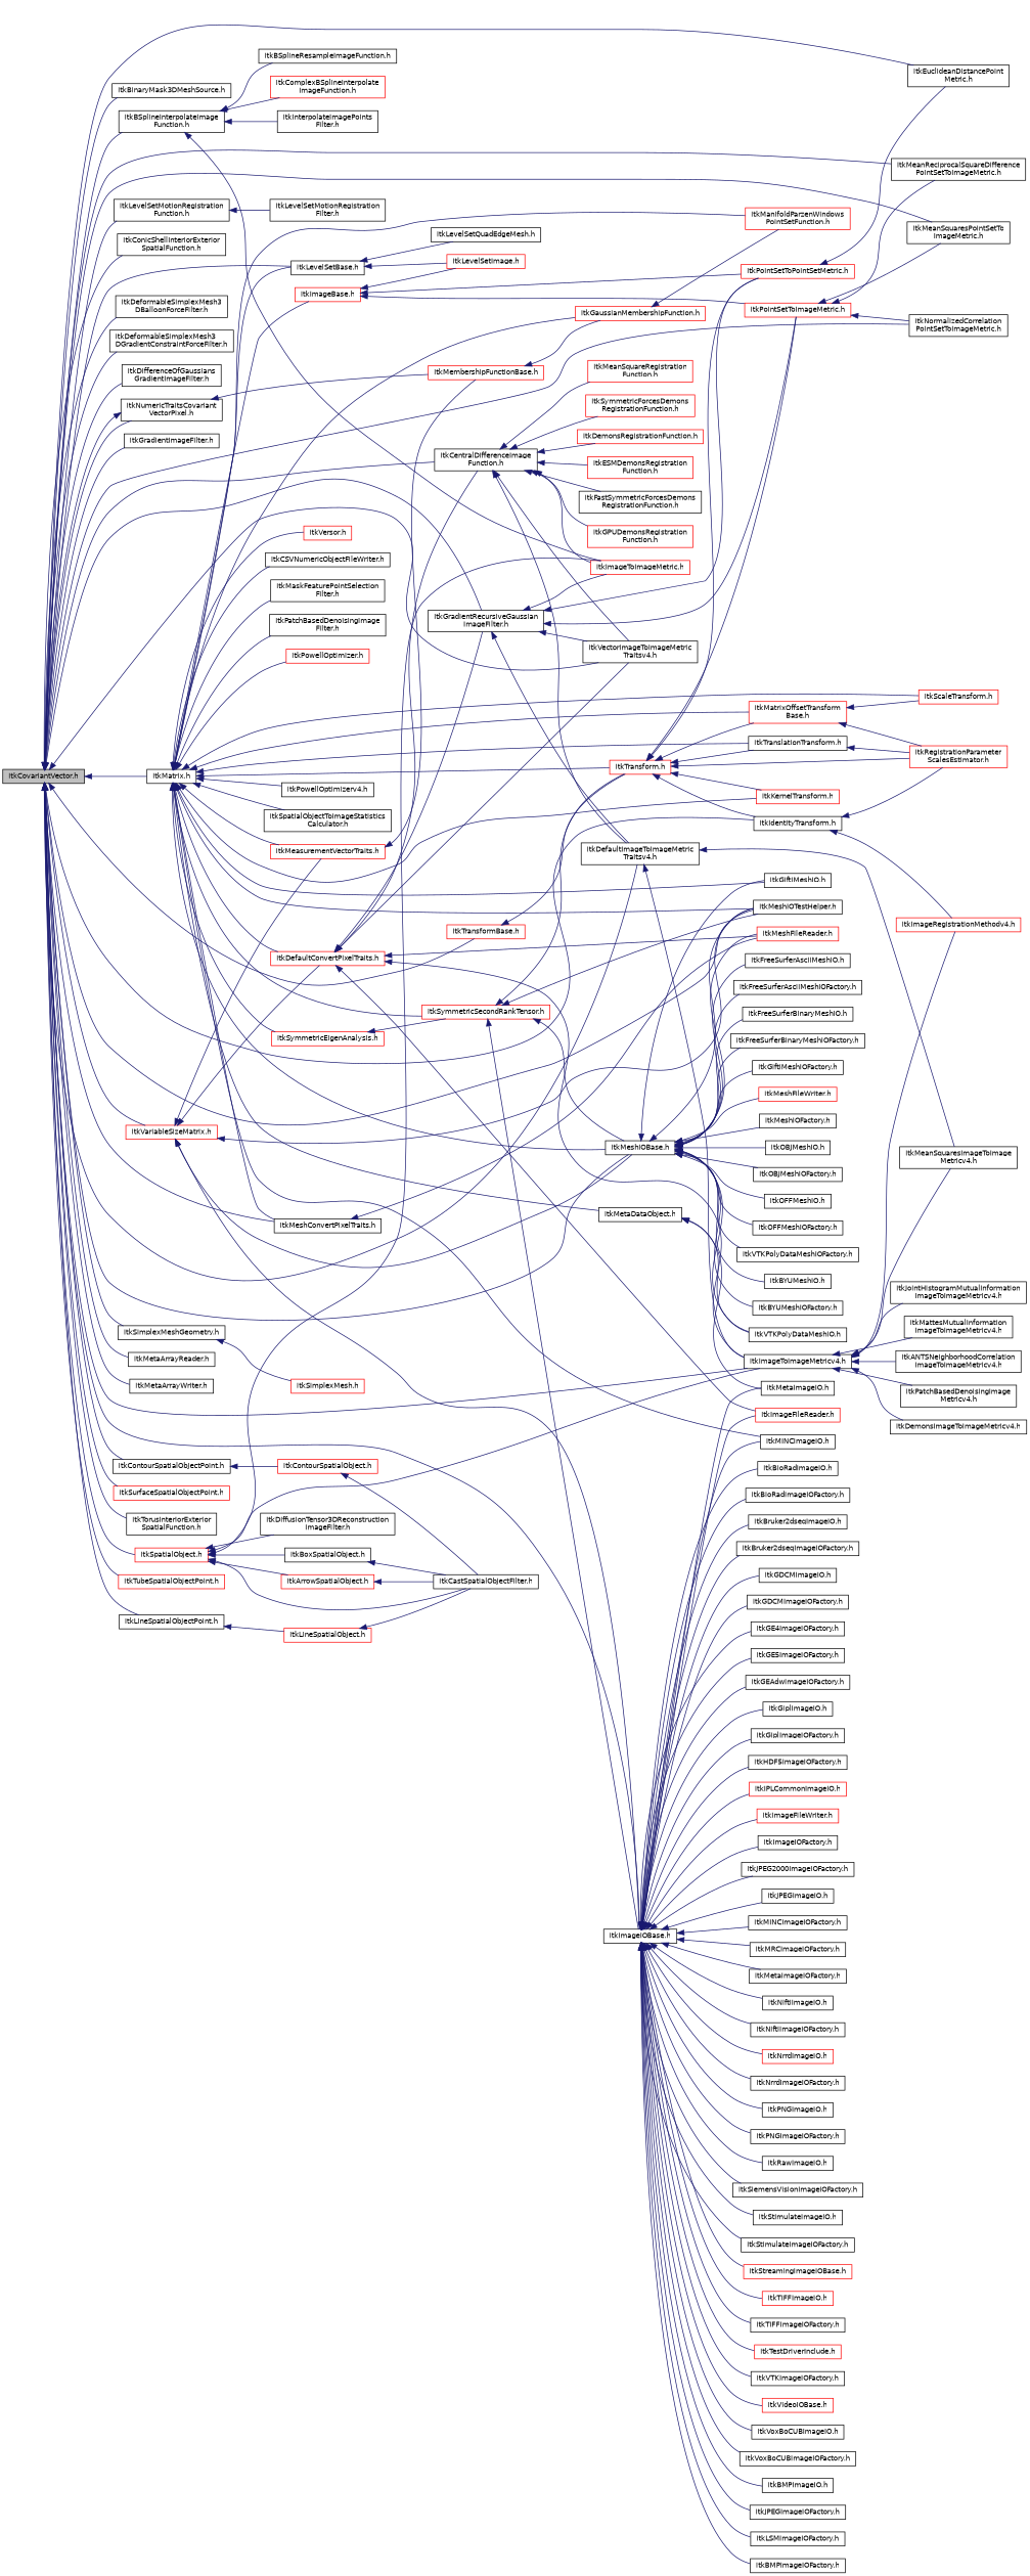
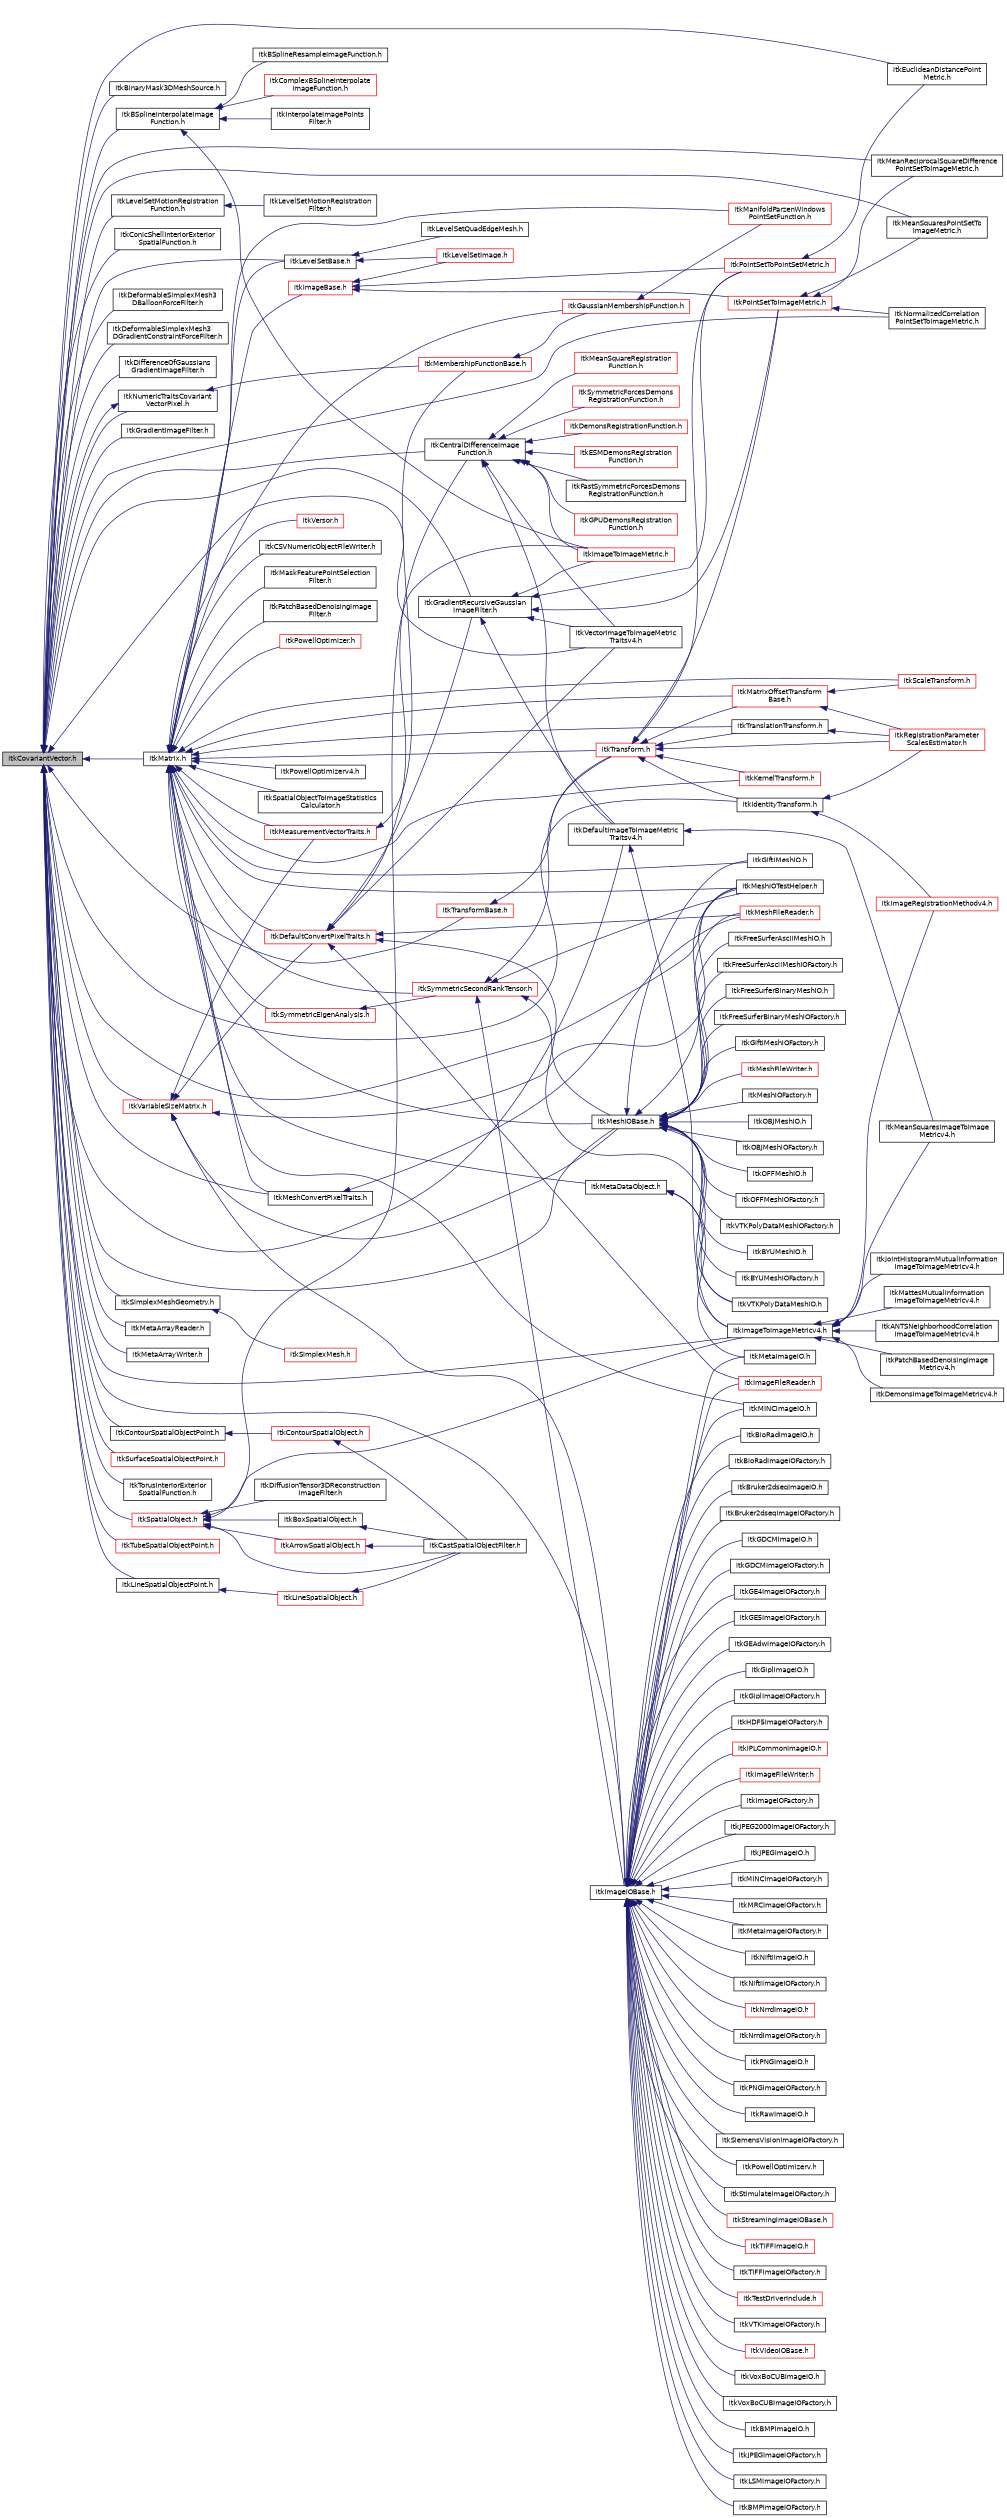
  digraph {
    rankdir=LR
    node [color=black fillcolor=white fontname=Helvetica fontsize=10 shape=record style=filled]
    edge [color=midnightblue dir=back fontname=Helvetica fontsize=10 labelfontname=Helvetica labelfontsize=10 style=solid]
    n1 [fillcolor=grey75 fontcolor=black height=0.2 label="itkCovariantVector.h" width=0.4]
    n2 [height=0.2 label="itkBSplineInterpolateImage\lFunction.h" width=0.4]
    n3 [height=0.2 label="itkBinaryMask3DMeshSource.h" width=0.4]
    n4 [height=0.2 label="itkCentralDifferenceImage\lFunction.h" width=0.4]
    n5 [height=0.2 label="itkDefaultImageToImageMetric\lTraitsv4.h" width=0.4]
    n6 [height=0.2 label="itkImageToImageMetricv4.h" width=0.4]
    n7 [height=0.2 label="itkVectorImageToImageMetric\lTraitsv4.h" width=0.4]
    n8 [height=0.2 label="itkConicShellInteriorExterior\lSpatialFunction.h" width=0.4]
    n9 [height=0.2 label="itkContourSpatialObjectPoint.h" width=0.4]
    n10 [height=0.2 label="itkDeformableSimplexMesh3\lDBalloonForceFilter.h" width=0.4]
    n11 [height=0.2 label="itkDeformableSimplexMesh3\lDGradientConstraintForceFilter.h" width=0.4]
    n12 [height=0.2 label="itkDifferenceOfGaussians\lGradientImageFilter.h" width=0.4]
    n13 [height=0.2 label="itkEuclideanDistancePoint\lMetric.h" width=0.4]
    n14 [height=0.2 label="itkGradientImageFilter.h" width=0.4]
    n15 [height=0.2 label="itkGradientRecursiveGaussian\lImageFilter.h" width=0.4]
    n16 [height=0.2 label="itkMeanReciprocalSquareDifference\lPointSetToImageMetric.h" width=0.4]
    n17 [height=0.2 label="itkMeanSquaresPointSetTo\lImageMetric.h" width=0.4]
    n18 [height=0.2 label="itkNormalizedCorrelation\lPointSetToImageMetric.h" width=0.4]
    n19 [height=0.2 label="itkIdentityTransform.h" width=0.4]
    n20 [height=0.2 label="itkImageIOBase.h" width=0.4]
    n21 [height=0.2 label="itkLevelSetBase.h" width=0.4]
    n22 [height=0.2 label="itkLevelSetMotionRegistration\lFunction.h" width=0.4]
    n23 [height=0.2 label="itkLineSpatialObjectPoint.h" width=0.4]
    n24 [height=0.2 label="itkMatrix.h" width=0.4]
    n25 [height=0.2 label="itkMeshConvertPixelTraits.h" width=0.4]
    n26 [height=0.2 label="itkMeshIOBase.h" width=0.4]
    n27 [height=0.2 label="itkMeshIOTestHelper.h" width=0.4]
    n28 [height=0.2 label="itkMetaArrayReader.h" width=0.4]
    n29 [height=0.2 label="itkMetaArrayWriter.h" width=0.4]
    n30 [height=0.2 label="itkNumericTraitsCovariant\lVectorPixel.h" width=0.4]
    n31 [height=0.2 label="itkSimplexMeshGeometry.h" width=0.4]
    n32 [color=red height=0.2 label="itkSpatialObject.h" width=0.4]
    n33 [color=red height=0.2 label="itkSurfaceSpatialObjectPoint.h" width=0.4]
    n34 [height=0.2 label="itkTorusInteriorExterior\lSpatialFunction.h" width=0.4]
    n35 [color=red height=0.2 label="itkTransformBase.h" width=0.4]
    n36 [color=red height=0.2 label="itkTubeSpatialObjectPoint.h" width=0.4]
    n37 [color=red height=0.2 label="itkVariableSizeMatrix.h" width=0.4]
    n38 [height=0.2 label="itkBSplineResampleImageFunction.h" width=0.4]
    n39 [color=red height=0.2 label="itkComplexBSplineInterpolate\lImageFunction.h" width=0.4]
    n40 [color=red height=0.2 label="itkImageToImageMetric.h" width=0.4]
    n41 [height=0.2 label="itkInterpolateImagePoints\lFilter.h" width=0.4]
    n42 [color=red height=0.2 label="itkDemonsRegistrationFunction.h" width=0.4]
    n43 [color=red height=0.2 label="itkESMDemonsRegistration\lFunction.h" width=0.4]
    n44 [height=0.2 label="itkFastSymmetricForcesDemons\lRegistrationFunction.h" width=0.4]
    n45 [color=red height=0.2 label="itkGPUDemonsRegistration\lFunction.h" width=0.4]
    n46 [color=red height=0.2 label="itkMeanSquareRegistration\lFunction.h" width=0.4]
    n47 [color=red height=0.2 label="itkSymmetricForcesDemons\lRegistrationFunction.h" width=0.4]
    n48 [height=0.2 label="itkMeanSquaresImageToImage\lMetricv4.h" width=0.4]
    n49 [height=0.2 label="itkANTSNeighborhoodCorrelation\lImageToImageMetricv4.h" width=0.4]
    n50 [height=0.2 label="itkPatchBasedDenoisingImage\lMetricv4.h" width=0.4]
    n51 [height=0.2 label="itkDemonsImageToImageMetricv4.h" width=0.4]
    n52 [color=red height=0.2 label="itkImageRegistrationMethodv4.h" width=0.4]
    n53 [height=0.2 label="itkJointHistogramMutualInformation\lImageToImageMetricv4.h" width=0.4]
    n54 [height=0.2 label="itkMattesMutualInformation\lImageToImageMetricv4.h" width=0.4]
    n55 [color=red height=0.2 label="itkContourSpatialObject.h" width=0.4]
    n56 [color=red height=0.2 label="itkPointSetToImageMetric.h" width=0.4]
    n57 [color=red height=0.2 label="itkPointSetToPointSetMetric.h" width=0.4]
    n58 [color=red height=0.2 label="itkRegistrationParameter\lScalesEstimator.h" width=0.4]
    n59 [height=0.2 label="itkBMPImageIO.h" width=0.4]
    n60 [height=0.2 label="itkBMPImageIOFactory.h" width=0.4]
    n61 [height=0.2 label="itkBioRadImageIO.h" width=0.4]
    n62 [height=0.2 label="itkBioRadImageIOFactory.h" width=0.4]
    n63 [height=0.2 label="itkBruker2dseqImageIO.h" width=0.4]
    n64 [height=0.2 label="itkBruker2dseqImageIOFactory.h" width=0.4]
    n65 [height=0.2 label="itkGDCMImageIO.h" width=0.4]
    n66 [height=0.2 label="itkGDCMImageIOFactory.h" width=0.4]
    n67 [height=0.2 label="itkGE4ImageIOFactory.h" width=0.4]
    n68 [height=0.2 label="itkGE5ImageIOFactory.h" width=0.4]
    n69 [height=0.2 label="itkGEAdwImageIOFactory.h" width=0.4]
    n70 [height=0.2 label="itkGiplImageIO.h" width=0.4]
    n71 [height=0.2 label="itkGiplImageIOFactory.h" width=0.4]
    n72 [height=0.2 label="itkHDF5ImageIOFactory.h" width=0.4]
    n73 [color=red height=0.2 label="itkIPLCommonImageIO.h" width=0.4]
    n74 [color=red height=0.2 label="itkImageFileReader.h" width=0.4]
    n75 [color=red height=0.2 label="itkImageFileWriter.h" width=0.4]
    n76 [height=0.2 label="itkImageIOFactory.h" width=0.4]
    n77 [height=0.2 label="itkJPEG2000ImageIOFactory.h" width=0.4]
    n78 [height=0.2 label="itkJPEGImageIO.h" width=0.4]
    n79 [height=0.2 label="itkJPEGImageIOFactory.h" width=0.4]
    n80 [height=0.2 label="itkLSMImageIOFactory.h" width=0.4]
    n81 [height=0.2 label="itkMINCImageIO.h" width=0.4]
    n82 [height=0.2 label="itkMINCImageIOFactory.h" width=0.4]
    n83 [height=0.2 label="itkMRCImageIOFactory.h" width=0.4]
    n84 [height=0.2 label="itkMetaImageIO.h" width=0.4]
    n85 [height=0.2 label="itkMetaImageIOFactory.h" width=0.4]
    n86 [height=0.2 label="itkNiftiImageIO.h" width=0.4]
    n87 [height=0.2 label="itkNiftiImageIOFactory.h" width=0.4]
    n88 [color=red height=0.2 label="itkNrrdImageIO.h" width=0.4]
    n89 [height=0.2 label="itkNrrdImageIOFactory.h" width=0.4]
    n90 [height=0.2 label="itkPNGImageIO.h" width=0.4]
    n91 [height=0.2 label="itkPNGImageIOFactory.h" width=0.4]
    n92 [height=0.2 label="itkRawImageIO.h" width=0.4]
    n93 [height=0.2 label="itkSiemensVisionImageIOFactory.h" width=0.4]
-   n94 [height=0.2 label="itkStimulateImageIO.h" width=0.4]
+   n94 [height=0.2 label="itkPowellOptimizerv.h" width=0.4]
    n95 [height=0.2 label="itkStimulateImageIOFactory.h" width=0.4]
    n96 [color=red height=0.2 label="itkStreamingImageIOBase.h" width=0.4]
    n97 [color=red height=0.2 label="itkTIFFImageIO.h" width=0.4]
    n98 [height=0.2 label="itkTIFFImageIOFactory.h" width=0.4]
    n99 [color=red height=0.2 label="itkTestDriverInclude.h" width=0.4]
    n100 [height=0.2 label="itkVTKImageIOFactory.h" width=0.4]
    n101 [color=red height=0.2 label="itkVideoIOBase.h" width=0.4]
    n102 [height=0.2 label="itkVoxBoCUBImageIO.h" width=0.4]
    n103 [height=0.2 label="itkVoxBoCUBImageIOFactory.h" width=0.4]
    n104 [color=red height=0.2 label="itkLevelSetImage.h" width=0.4]
    n105 [height=0.2 label="itkLevelSetQuadEdgeMesh.h" width=0.4]
    n106 [height=0.2 label="itkLevelSetMotionRegistration\lFilter.h" width=0.4]
    n107 [color=red height=0.2 label="itkLineSpatialObject.h" width=0.4]
    n108 [height=0.2 label="itkCSVNumericObjectFileWriter.h" width=0.4]
    n109 [color=red height=0.2 label="itkDefaultConvertPixelTraits.h" width=0.4]
    n110 [color=red height=0.2 label="itkGaussianMembershipFunction.h" width=0.4]
    n111 [color=red height=0.2 label="itkManifoldParzenWindows\lPointSetFunction.h" width=0.4]
    n112 [height=0.2 label="itkGiftiMeshIO.h" width=0.4]
    n113 [color=red height=0.2 label="itkImageBase.h" width=0.4]
    n114 [color=red height=0.2 label="itkKernelTransform.h" width=0.4]
    n115 [height=0.2 label="itkMaskFeaturePointSelection\lFilter.h" width=0.4]
    n116 [color=red height=0.2 label="itkMatrixOffsetTransform\lBase.h" width=0.4]
    n117 [color=red height=0.2 label="itkScaleTransform.h" width=0.4]
    n118 [color=red height=0.2 label="itkMeasurementVectorTraits.h" width=0.4]
    n119 [height=0.2 label="itkMetaDataObject.h" width=0.4]
    n120 [height=0.2 label="itkPatchBasedDenoisingImage\lFilter.h" width=0.4]
    n121 [color=red height=0.2 label="itkPowellOptimizer.h" width=0.4]
    n122 [height=0.2 label="itkPowellOptimizerv4.h" width=0.4]
    n123 [height=0.2 label="itkSpatialObjectToImageStatistics\lCalculator.h" width=0.4]
    n124 [color=red height=0.2 label="itkSymmetricEigenAnalysis.h" width=0.4]
    n125 [color=red height=0.2 label="itkSymmetricSecondRankTensor.h" width=0.4]
    n126 [color=red height=0.2 label="itkTransform.h" width=0.4]
    n127 [height=0.2 label="itkTranslationTransform.h" width=0.4]
    n128 [color=red height=0.2 label="itkVersor.h" width=0.4]
    n129 [color=red height=0.2 label="itkMeshFileReader.h" width=0.4]
    n130 [height=0.2 label="itkBYUMeshIO.h" width=0.4]
    n131 [height=0.2 label="itkBYUMeshIOFactory.h" width=0.4]
    n132 [height=0.2 label="itkFreeSurferAsciiMeshIO.h" width=0.4]
    n133 [height=0.2 label="itkFreeSurferAsciiMeshIOFactory.h" width=0.4]
    n134 [height=0.2 label="itkFreeSurferBinaryMeshIO.h" width=0.4]
    n135 [height=0.2 label="itkFreeSurferBinaryMeshIOFactory.h" width=0.4]
    n136 [height=0.2 label="itkGiftiMeshIOFactory.h" width=0.4]
    n137 [color=red height=0.2 label="itkMeshFileWriter.h" width=0.4]
    n138 [height=0.2 label="itkMeshIOFactory.h" width=0.4]
    n139 [height=0.2 label="itkOBJMeshIO.h" width=0.4]
    n140 [height=0.2 label="itkOBJMeshIOFactory.h" width=0.4]
    n141 [height=0.2 label="itkOFFMeshIO.h" width=0.4]
    n142 [height=0.2 label="itkOFFMeshIOFactory.h" width=0.4]
    n143 [height=0.2 label="itkVTKPolyDataMeshIO.h" width=0.4]
    n144 [height=0.2 label="itkVTKPolyDataMeshIOFactory.h" width=0.4]
    n145 [color=red height=0.2 label="itkMembershipFunctionBase.h" width=0.4]
    n146 [color=red height=0.2 label="itkSimplexMesh.h" width=0.4]
    n147 [height=0.2 label="itkCastSpatialObjectFilter.h" width=0.4]
    n148 [color=red height=0.2 label="itkArrowSpatialObject.h" width=0.4]
    n149 [height=0.2 label="itkBoxSpatialObject.h" width=0.4]
    n150 [height=0.2 label="itkDiffusionTensor3DReconstruction\lImageFilter.h" width=0.4]
    n1 -> n2
    n1 -> n3
    n1 -> n4
    n1 -> n5
    n1 -> n6
    n1 -> n7
    n1 -> n8
    n1 -> n9
    n1 -> n10
    n1 -> n11
    n1 -> n12
    n1 -> n13
    n1 -> n14
    n1 -> n15
    n1 -> n16
    n1 -> n17
    n1 -> n18
    n1 -> n19
    n1 -> n20
    n1 -> n21
    n1 -> n22
    n1 -> n23
    n1 -> n24
    n1 -> n25
    n1 -> n26
    n1 -> n27
    n1 -> n28
    n1 -> n29
    n1 -> n30
    n1 -> n31
    n1 -> n32
    n1 -> n33
    n1 -> n34
    n1 -> n35
    n1 -> n36
    n1 -> n37
    n2 -> n38
    n2 -> n39
    n2 -> n40
    n2 -> n41
    n4 -> n5
    n4 -> n7
    n4 -> n40
    n4 -> n42
    n4 -> n43
    n4 -> n44
    n4 -> n45
    n4 -> n46
    n4 -> n47
    n5 -> n6
    n5 -> n48
    n6 -> n48
    n6 -> n49
    n6 -> n50
    n6 -> n51
    n6 -> n52
    n6 -> n53
    n6 -> n54
    n9 -> n55
    n15 -> n5
    n15 -> n7
    n15 -> n40
    n15 -> n56
    n15 -> n57
    n19 -> n52
    n19 -> n58
    n20 -> n59
    n20 -> n60
    n20 -> n61
    n20 -> n62
    n20 -> n63
    n20 -> n64
    n20 -> n65
    n20 -> n66
    n20 -> n67
    n20 -> n68
    n20 -> n69
    n20 -> n70
    n20 -> n71
    n20 -> n72
    n20 -> n73
    n20 -> n74
    n20 -> n75
    n20 -> n76
    n20 -> n77
    n20 -> n78
    n20 -> n79
    n20 -> n80
    n20 -> n81
    n20 -> n82
    n20 -> n83
    n20 -> n84
    n20 -> n85
    n20 -> n86
    n20 -> n87
    n20 -> n88
    n20 -> n89
    n20 -> n90
    n20 -> n91
    n20 -> n92
    n20 -> n93
    n20 -> n94
    n20 -> n95
    n20 -> n96
    n20 -> n97
    n20 -> n98
    n20 -> n99
    n20 -> n100
    n20 -> n101
    n20 -> n102
    n20 -> n103
    n21 -> n104
    n21 -> n105
    n22 -> n106
    n23 -> n107
    n24 -> n21
    n24 -> n25
    n24 -> n26
    n24 -> n27
    n24 -> n81
    n24 -> n108
    n24 -> n109
    n24 -> n110
    n24 -> n111
    n24 -> n112
    n24 -> n113
    n24 -> n114
    n24 -> n115
    n24 -> n116
    n24 -> n117
    n24 -> n118
    n24 -> n119
    n24 -> n120
    n24 -> n121
    n24 -> n122
    n24 -> n123
    n24 -> n124
    n24 -> n125
    n24 -> n126
    n24 -> n127
    n24 -> n128
    n25 -> n129
    n26 -> n27
    n26 -> n112
    n26 -> n129
    n26 -> n130
    n26 -> n131
    n26 -> n132
    n26 -> n133
    n26 -> n134
    n26 -> n135
    n26 -> n136
    n26 -> n137
    n26 -> n138
    n26 -> n139
    n26 -> n140
    n26 -> n141
    n26 -> n142
    n26 -> n143
    n26 -> n144
    n30 -> n1
    n30 -> n145
    n31 -> n146
    n32 -> n6
    n32 -> n40
    n32 -> n147
    n32 -> n148
    n32 -> n149
    n32 -> n150
    n35 -> n126
    n37 -> n20
    n37 -> n26
    n37 -> n27
    n37 -> n109
    n37 -> n118
    n55 -> n147
    n56 -> n16
    n56 -> n17
    n56 -> n18
    n57 -> n13
    n107 -> n147
    n109 -> n4
    n109 -> n6
    n109 -> n7
    n109 -> n15
    n109 -> n74
    n109 -> n129
    n110 -> n111
    n113 -> n56
    n113 -> n57
    n113 -> n104
    n116 -> n58
    n116 -> n117
    n118 -> n145
    n119 -> n84
    n119 -> n143
    n124 -> n125
    n125 -> n20
    n125 -> n26
    n125 -> n27
    n125 -> n126
    n126 -> n19
    n126 -> n56
    n126 -> n57
    n126 -> n58
    n126 -> n114
    n126 -> n116
    n126 -> n127
    n127 -> n58
    n145 -> n110
    n148 -> n147
    n149 -> n147
  }
